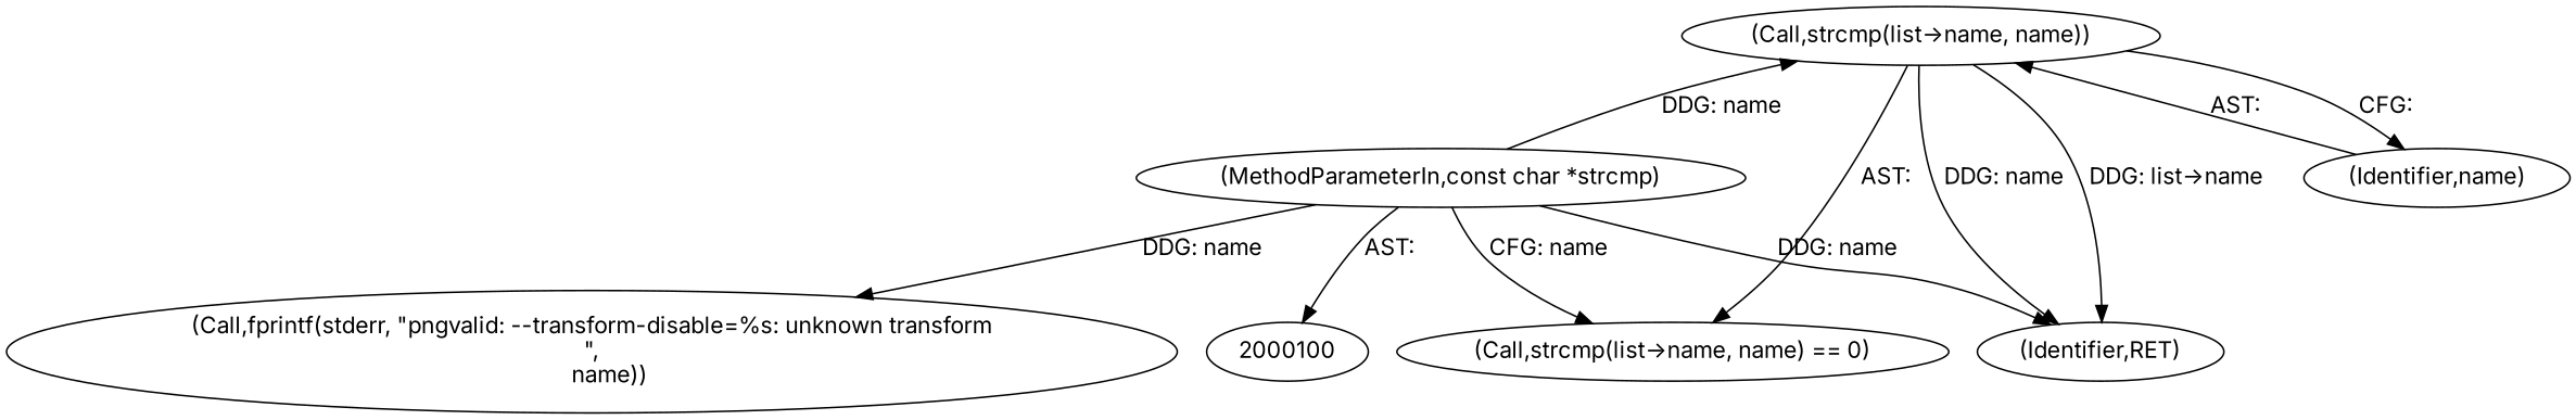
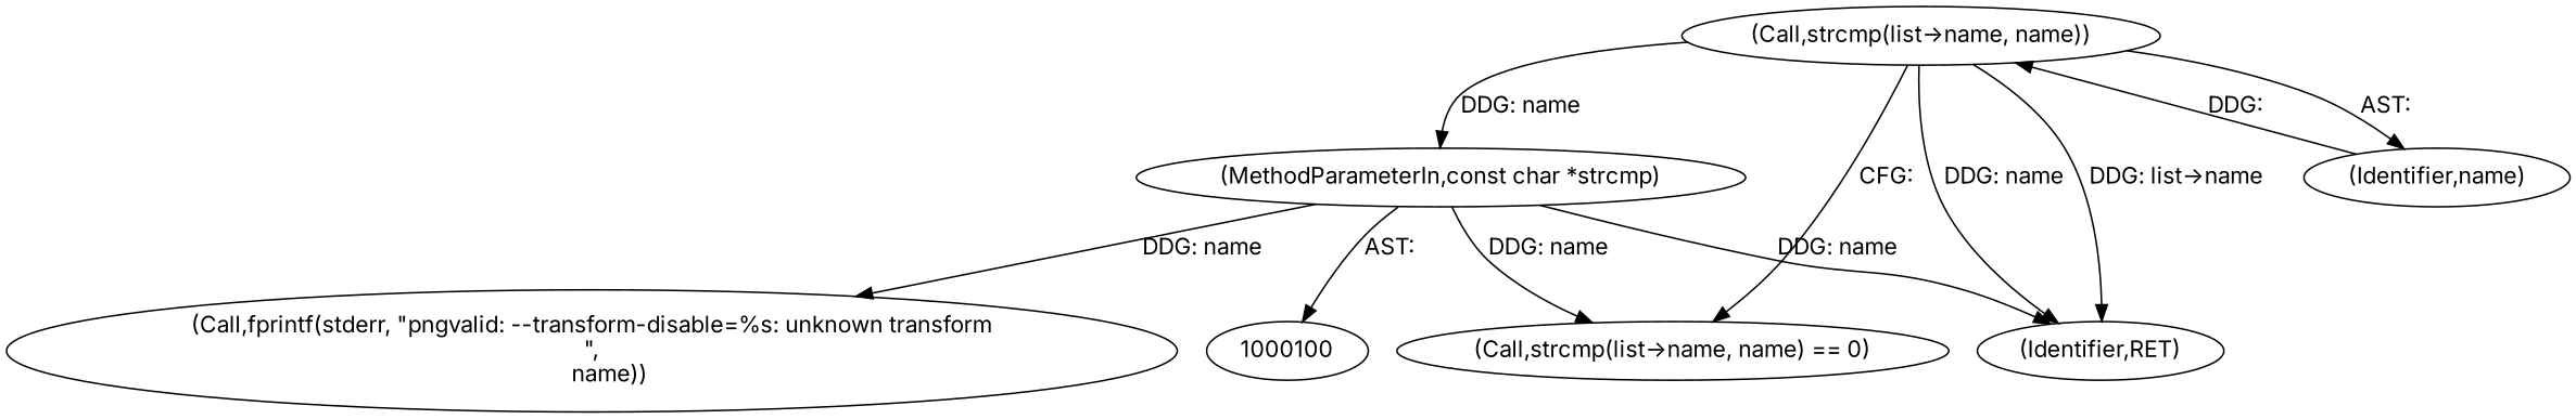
  digraph {
    fontname=Inter
    node [fontname=Inter]
    edge [fontname=Inter]
    n1 [label="(Call,strcmp(list->name, name))"]
    n2 [label="(Call,strcmp(list->name, name) == 0)"]
    n3 [label="(Identifier,name)"]
    n4 [label="(Identifier,RET)"]
    n5 [label="(MethodParameterIn,const char *strcmp)"]
    n6 [label="(Call,fprintf(stderr, \"pngvalid: --transform-disable=%s: unknown transform\n\",\n      name))"]
-   1000100 [label=2000100]
-   n1 -> n2 [label="AST: "]
-   n1 -> n3 [label="CFG: "]
+   1000100
+   n1 -> n2 [label="CFG: "]
+   n1 -> n3 [label="AST: "]
    n1 -> n4 [label="DDG: name"]
    n1 -> n4 [label="DDG: list->name"]
-   n3 -> n1 [label="AST: "]
-   n5 -> n1 [label="DDG: name"]
-   n5 -> n2 [label="CFG: name"]
+   n3 -> n1 [label="DDG: "]
+   n1 -> n5 [label="DDG: name"]
+   n5 -> n2 [label="DDG: name"]
    n5 -> n4 [label="DDG: name"]
    n5 -> n6 [label="DDG: name"]
    n5 -> 1000100 [label="AST: "]
  }
